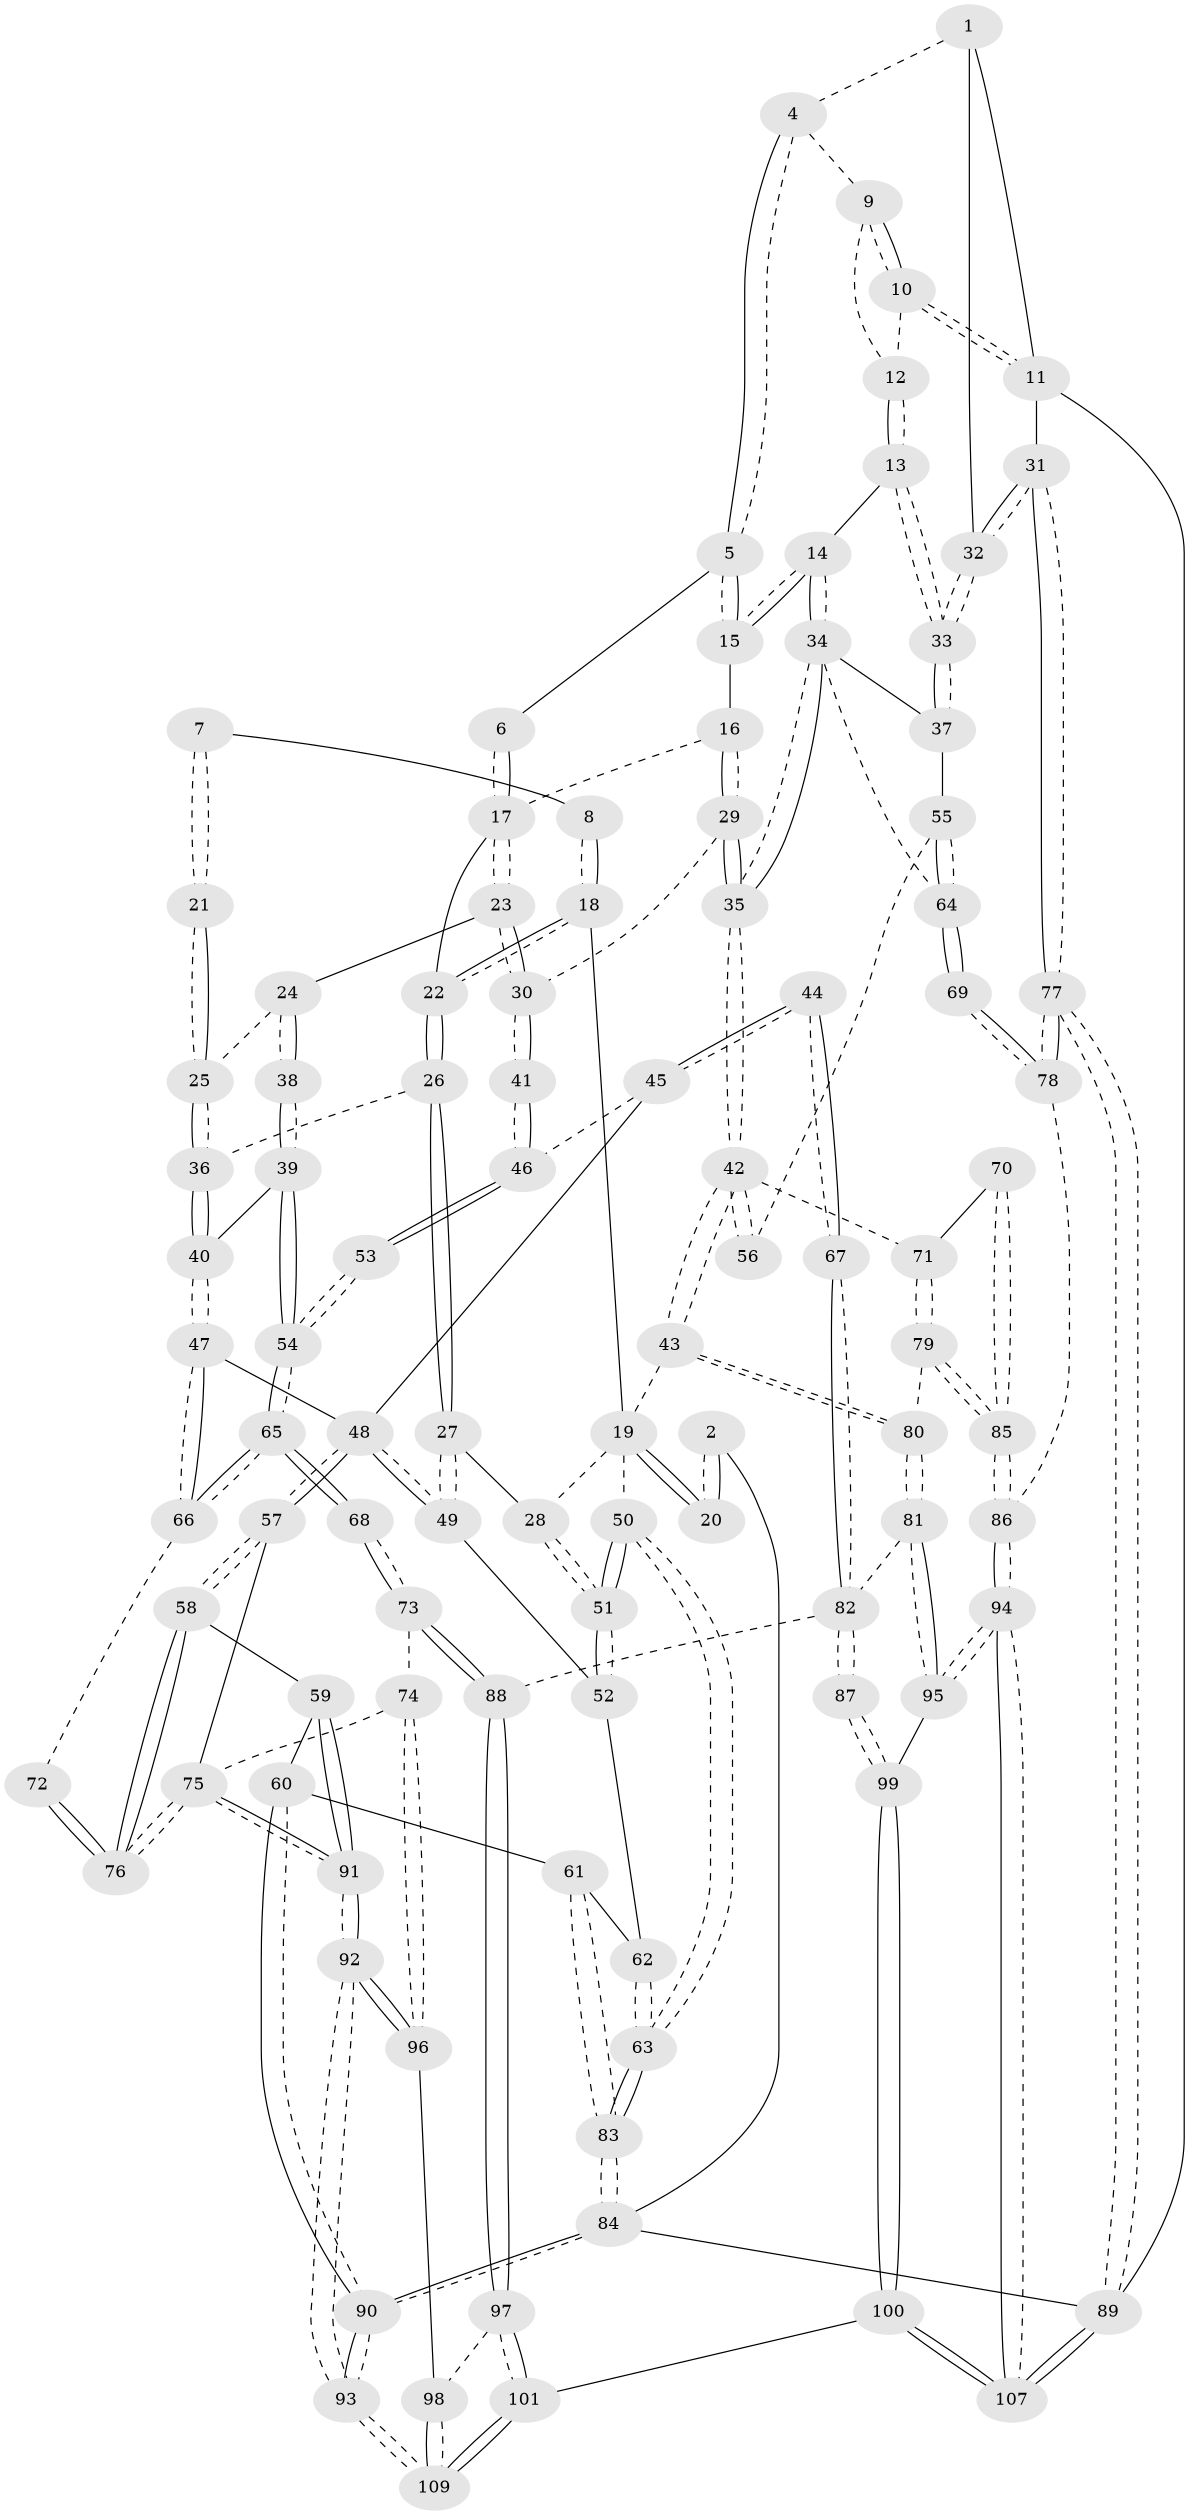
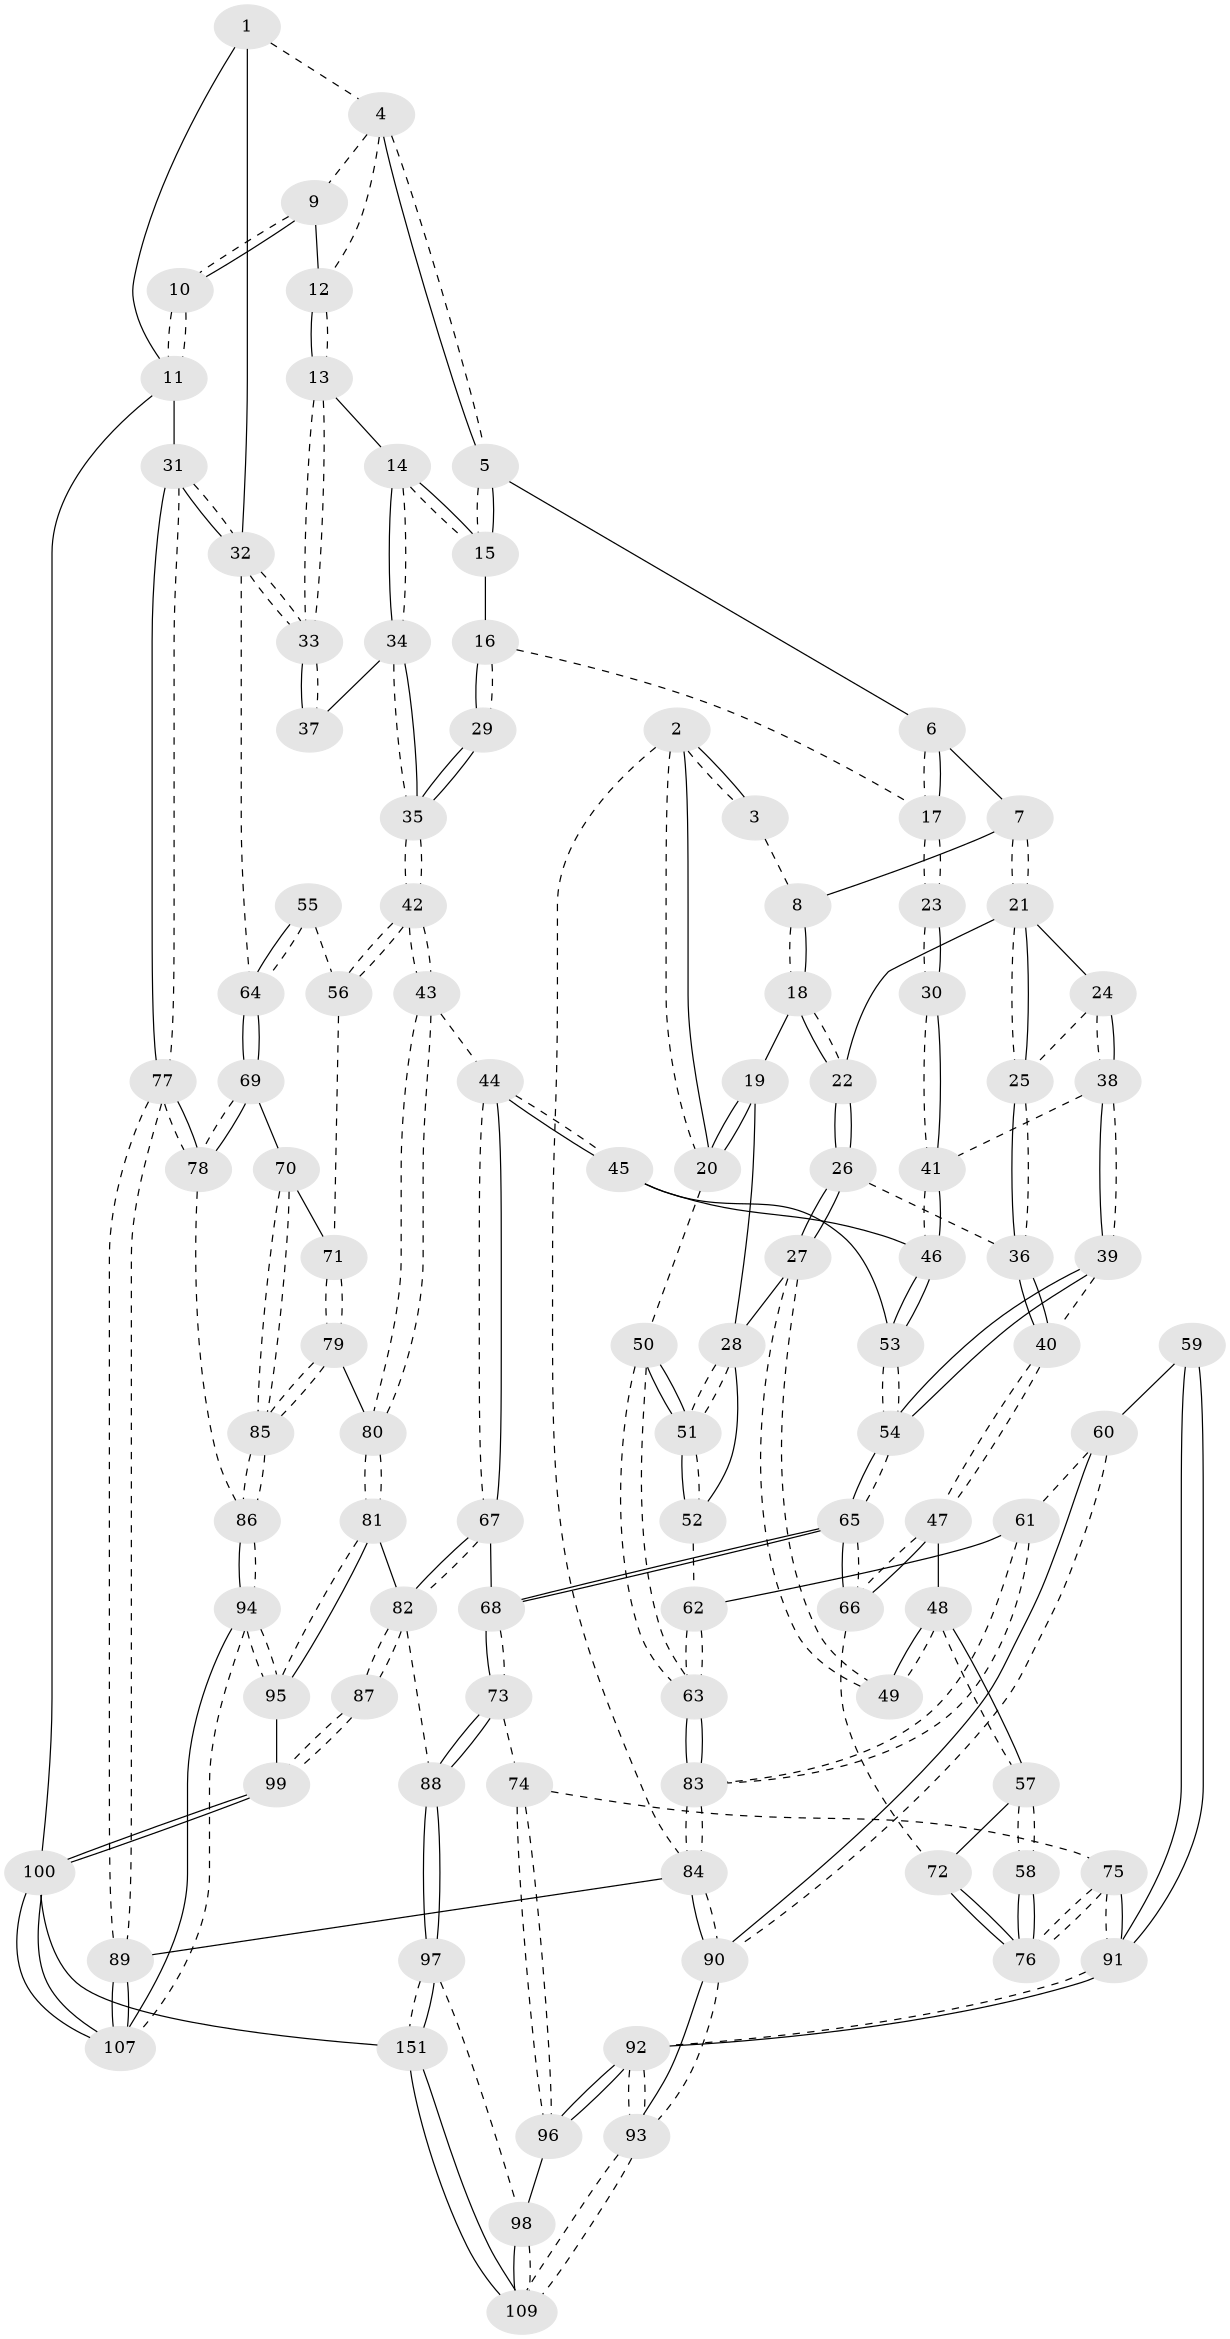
  graph {
    node [color=gray90 style=filled]
    edge [style=dashed]
    1
    4
    11
    32
    2
+   3
    20
    84
    5
    9
    31
    89
    8
    50
    90
    18
    6
    15
    10
    12
    7
    17
    16
    21
    23
    22
    25
    19
    13
    77
    n31 [label=107]
    14
    33
    34
    37
    35
    29
    30
    24
    28
    26
    51
    63
    36
    27
    38
    41
    39
    40
    49
    52
    42
    46
    64
    78
    69
    55
    43
    56
    47
    54
    65
    48
    66
    53
    44
    80
    71
    45
    67
    81
    68
    82
    57
    72
    58
    62
    83
    79
    59
    76
    60
    91
    61
    92
    93
    70
    73
    88
    87
    74
    85
    86
    75
    96
    97
    98
    94
    95
    99
    100
-   101
+   101 [label=151]
    n103 [label=109]
    1 -- 4
    1 -- 11 [style=solid]
    1 -- 32 [style=solid]
    4 -- 5 [style=solid]
    4 -- 5
    4 -- 9
    11 -- 31 [style=solid]
-   11 -- 89 [style=solid]
+   11 -- 100 [style=solid]
    32 -- 33
    32 -- 33
-   34 -- 64
+   32 -- 64
+   2 -- 3
+   2 -- 3 [style=solid]
    2 -- 20
    2 -- 20 [style=solid]
-   2 -- 84 [style=solid]
-   19 -- 50
+   2 -- 84
+   3 -- 8
+   20 -- 50
    84 -- 89 [style=solid]
    84 -- 90 [style=solid]
    84 -- 90
    5 -- 6 [style=solid]
    5 -- 15
    5 -- 15 [style=solid]
    9 -- 10
    9 -- 10 [style=solid]
-   9 -- 12
+   9 -- 12 [style=solid]
    31 -- 32 [style=solid]
    31 -- 32
    31 -- 77 [style=solid]
    31 -- 77
    89 -- n31 [style=solid]
    89 -- n31 [style=solid]
    8 -- 18
    8 -- 18 [style=solid]
    50 -- 51 [style=solid]
    50 -- 51 [style=solid]
    50 -- 63
    50 -- 63
    90 -- 93 [style=solid]
    90 -- 93
    18 -- 22 [style=solid]
    18 -- 22
    18 -- 19 [style=solid]
+   6 -- 7 [style=solid]
    6 -- 17
    6 -- 17 [style=solid]
    15 -- 16 [style=solid]
    10 -- 11
    10 -- 11
-   10 -- 12
+   4 -- 12
    12 -- 13 [style=solid]
    12 -- 13
    7 -- 8 [style=solid]
    7 -- 21
    7 -- 21
    17 -- 23
    17 -- 23
    16 -- 17
    16 -- 29 [style=solid]
    16 -- 29
-   17 -- 22 [style=solid]
+   21 -- 22 [style=solid]
    21 -- 25
    21 -- 25 [style=solid]
    23 -- 30
    23 -- 30 [style=solid]
-   23 -- 24 [style=solid]
+   21 -- 24 [style=solid]
    22 -- 26 [style=solid]
    22 -- 26 [style=solid]
    25 -- 36 [style=solid]
    25 -- 36
    19 -- 20 [style=solid]
    19 -- 20 [style=solid]
-   19 -- 28
+   19 -- 28 [style=solid]
    13 -- 14 [style=solid]
    13 -- 33
    13 -- 33
    77 -- 89
    77 -- 89
    77 -- 78
    77 -- 78 [style=solid]
    14 -- 15
    14 -- 15 [style=solid]
    14 -- 34 [style=solid]
    14 -- 34
    33 -- 37 [style=solid]
    33 -- 37
    34 -- 37 [style=solid]
    34 -- 35
    34 -- 35 [style=solid]
-   37 -- 55 [style=solid]
    35 -- 42
    35 -- 42
    29 -- 35 [style=solid]
    29 -- 35 [style=solid]
-   29 -- 30
    30 -- 41
    30 -- 41 [style=solid]
    24 -- 25
    24 -- 38
    24 -- 38 [style=solid]
    28 -- 51
    28 -- 51
    26 -- 36
    26 -- 27 [style=solid]
    26 -- 27 [style=solid]
    51 -- 52 [style=solid]
    51 -- 52
    63 -- 83 [style=solid]
    63 -- 83 [style=solid]
    36 -- 40 [style=solid]
    36 -- 40 [style=solid]
    27 -- 28 [style=solid]
    27 -- 49
    27 -- 49
+   38 -- 41
    38 -- 39 [style=solid]
    38 -- 39
    41 -- 46
    41 -- 46 [style=solid]
-   39 -- 40 [style=solid]
+   39 -- 40
    39 -- 54 [style=solid]
    39 -- 54 [style=solid]
    40 -- 47
    40 -- 47
-   49 -- 52 [style=solid]
-   52 -- 62 [style=solid]
+   28 -- 52 [style=solid]
+   52 -- 62
    42 -- 43
    42 -- 43
    42 -- 56
    42 -- 56
    46 -- 53 [style=solid]
    46 -- 53 [style=solid]
    64 -- 69 [style=solid]
    64 -- 69 [style=solid]
    78 -- 86
    69 -- 78
    69 -- 78 [style=solid]
+   69 -- 70 [style=solid]
    55 -- 64 [style=solid]
    55 -- 64
    55 -- 56
-   43 -- 19
+   43 -- 44
    43 -- 80
    43 -- 80
-   42 -- 71
+   56 -- 71
    47 -- 48 [style=solid]
    47 -- 66
    47 -- 66 [style=solid]
    54 -- 65 [style=solid]
    54 -- 65
    65 -- 66 [style=solid]
    65 -- 66
    65 -- 68 [style=solid]
    65 -- 68 [style=solid]
    48 -- 49 [style=solid]
    48 -- 49
    48 -- 57
    48 -- 57 [style=solid]
    66 -- 72
    53 -- 54
    53 -- 54
    44 -- 45 [style=solid]
    44 -- 45
    44 -- 67
    44 -- 67 [style=solid]
    80 -- 81
    80 -- 81
    71 -- 79
    71 -- 79
-   45 -- 46
-   45 -- 48 [style=solid]
+   45 -- 46 [style=solid]
+   45 -- 53 [style=solid]
+   67 -- 68 [style=solid]
    67 -- 82 [style=solid]
    67 -- 82
-   81 -- 82
+   81 -- 82 [style=solid]
    81 -- 95
    81 -- 95 [style=solid]
    68 -- 73 [style=solid]
    68 -- 73
    82 -- 88
    82 -- 87
    82 -- 87
-   57 -- 75 [style=solid]
+   57 -- 72 [style=solid]
    57 -- 58
    57 -- 58
    72 -- 76 [style=solid]
    72 -- 76 [style=solid]
-   58 -- 59 [style=solid]
    58 -- 76 [style=solid]
    58 -- 76 [style=solid]
    62 -- 63
    62 -- 63
    83 -- 84
    83 -- 84
-   79 -- 80
+   79 -- 80 [style=solid]
    79 -- 85
    79 -- 85
    59 -- 60 [style=solid]
    59 -- 91 [style=solid]
    59 -- 91 [style=solid]
    60 -- 90 [style=solid]
    60 -- 90
-   60 -- 61 [style=solid]
+   60 -- 61
    91 -- 92
    91 -- 92 [style=solid]
    61 -- 62 [style=solid]
    61 -- 83
    61 -- 83
    92 -- 93
    92 -- 93
    92 -- 96 [style=solid]
    92 -- 96 [style=solid]
    93 -- n103
    93 -- n103
    70 -- 71 [style=solid]
    70 -- 85
    70 -- 85
    73 -- 88 [style=solid]
    73 -- 88 [style=solid]
    73 -- 74
    88 -- 97 [style=solid]
    88 -- 97 [style=solid]
    87 -- 99
    87 -- 99
    74 -- 75
    74 -- 96
    74 -- 96
    85 -- 86
    85 -- 86
    86 -- 94 [style=solid]
    86 -- 94
    75 -- 76
    75 -- 76
    75 -- 91
    75 -- 91 [style=solid]
    96 -- 98 [style=solid]
    97 -- 98
    97 -- 101
    97 -- 101 [style=solid]
    98 -- n103 [style=solid]
    98 -- n103
    94 -- n31 [style=solid]
    94 -- n31
    94 -- 95
    94 -- 95
    95 -- 99 [style=solid]
    99 -- 100 [style=solid]
    99 -- 100 [style=solid]
    100 -- n31 [style=solid]
    100 -- n31 [style=solid]
    100 -- 101 [style=solid]
    101 -- n103 [style=solid]
    101 -- n103 [style=solid]
  }
